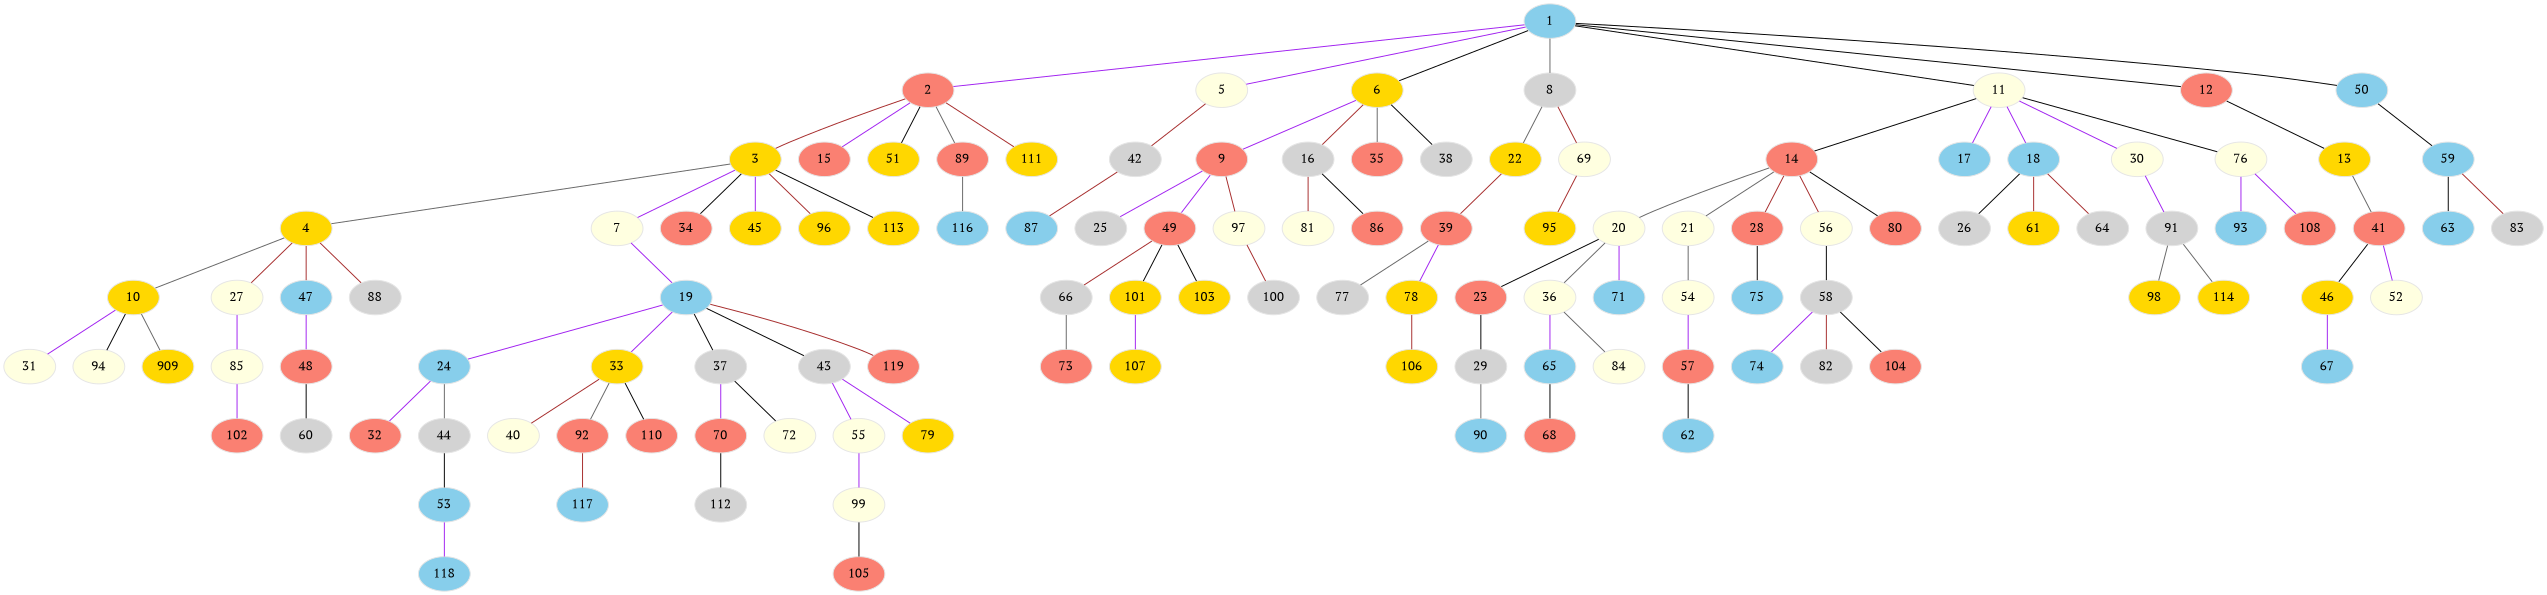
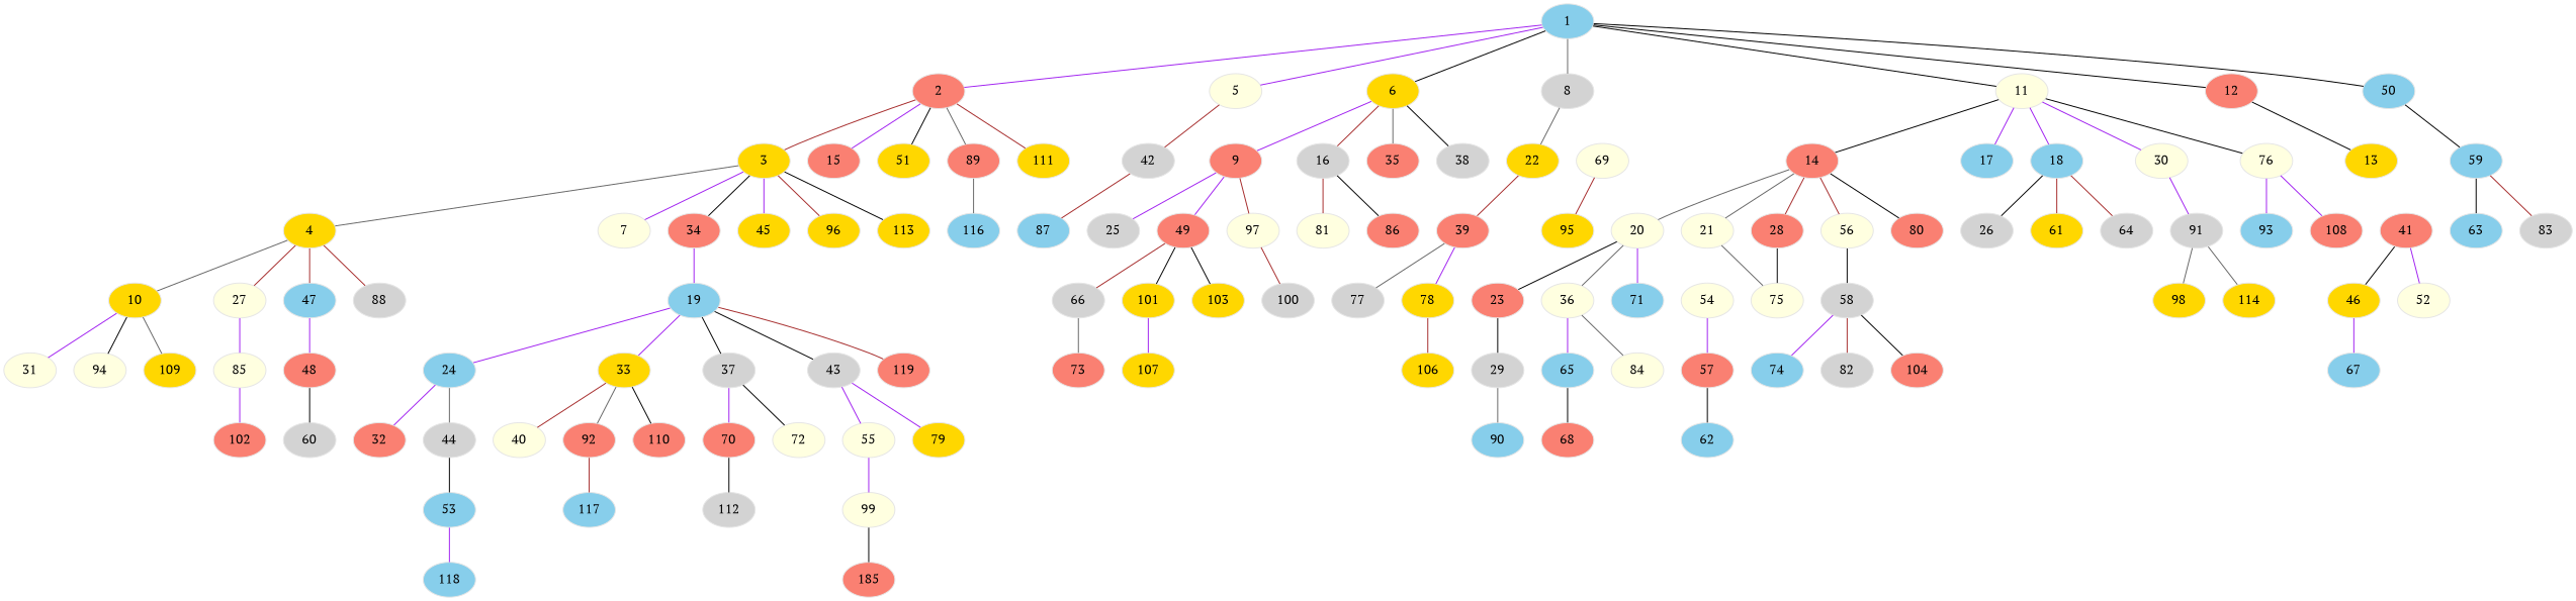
  graph {
    fontname="PT Serif"
    node [color=gray90 fillcolor=salmon fontname="PT Serif" style=filled]
    edge [color=purple fontname="PT Serif"]
    1 [fillcolor=skyblue]
    2
    5 [fillcolor=lightyellow]
    6 [fillcolor=gold]
    8 [fillcolor=lightgrey]
    11 [fillcolor=lightyellow]
    12
    50 [fillcolor=skyblue]
    3 [fillcolor=gold]
    15
    51 [fillcolor=gold]
    89
    111 [fillcolor=gold]
    42 [fillcolor=lightgrey]
    9
    16 [fillcolor=lightgrey]
    35
    38 [fillcolor=lightgrey]
    22 [fillcolor=gold]
    69 [fillcolor=lightyellow]
    14
    17 [fillcolor=skyblue]
    18 [fillcolor=skyblue]
    30 [fillcolor=lightyellow]
    76 [fillcolor=lightyellow]
    13 [fillcolor=gold]
    59 [fillcolor=skyblue]
    4 [fillcolor=gold]
    7 [fillcolor=lightyellow]
    34
    45 [fillcolor=gold]
    96 [fillcolor=gold]
    113 [fillcolor=gold]
    116 [fillcolor=skyblue]
    10 [fillcolor=gold]
    27 [fillcolor=lightyellow]
    47 [fillcolor=skyblue]
    88 [fillcolor=lightgrey]
    19 [fillcolor=skyblue]
    31 [fillcolor=lightyellow]
    94 [fillcolor=lightyellow]
-   109 [fillcolor=gold label=909]
+   109 [fillcolor=gold]
    85 [fillcolor=lightyellow]
    48
    87 [fillcolor=skyblue]
    25 [fillcolor=lightgrey]
    49
    97 [fillcolor=lightyellow]
    81 [fillcolor=lightyellow]
    86
    24 [fillcolor=skyblue]
    33 [fillcolor=gold]
    37 [fillcolor=lightgrey]
    43 [fillcolor=lightgrey]
    119
    39
    95 [fillcolor=gold]
    66 [fillcolor=lightgrey]
    101 [fillcolor=gold]
    103 [fillcolor=gold]
    100 [fillcolor=lightgrey]
    20 [fillcolor=lightyellow]
    21 [fillcolor=lightyellow]
    28
    56 [fillcolor=lightyellow]
    80
    26 [fillcolor=lightgrey]
    61 [fillcolor=gold]
    64 [fillcolor=lightgrey]
    91 [fillcolor=lightgrey]
    93 [fillcolor=skyblue]
    108
    41
    46 [fillcolor=gold]
    52 [fillcolor=lightyellow]
    23
    36 [fillcolor=lightyellow]
    71 [fillcolor=skyblue]
    54 [fillcolor=lightyellow]
-   75 [fillcolor=skyblue]
+   75 [fillcolor=lightyellow]
    58 [fillcolor=lightgrey]
    32
    44 [fillcolor=lightgrey]
    40 [fillcolor=lightyellow]
    92
    110
    70
    72 [fillcolor=lightyellow]
    55 [fillcolor=lightyellow]
    79 [fillcolor=gold]
    29 [fillcolor=lightgrey]
    65 [fillcolor=skyblue]
    84 [fillcolor=lightyellow]
    57
    77 [fillcolor=lightgrey]
    78 [fillcolor=gold]
    90 [fillcolor=skyblue]
    53 [fillcolor=skyblue]
    102
    98 [fillcolor=gold]
    114 [fillcolor=gold]
    117 [fillcolor=skyblue]
    68
    112 [fillcolor=lightgrey]
    106 [fillcolor=gold]
    67 [fillcolor=skyblue]
    99 [fillcolor=lightyellow]
    118 [fillcolor=skyblue]
    60 [fillcolor=lightgrey]
    73
    107 [fillcolor=gold]
    63 [fillcolor=skyblue]
    83 [fillcolor=lightgrey]
    62 [fillcolor=skyblue]
-   105
+   105 [label=185]
    74 [fillcolor=skyblue]
    82 [fillcolor=lightgrey]
    104
    1 -- 2
    1 -- 5
    1 -- 6 [color=black]
    1 -- 8 [color=gray40]
    1 -- 11 [color=black]
    1 -- 12 [color=black]
    1 -- 50 [color=black]
    2 -- 3 [color=brown]
    2 -- 15
    2 -- 51 [color=black]
    2 -- 89 [color=gray40]
    2 -- 111 [color=brown]
    5 -- 42 [color=brown]
    6 -- 9
    6 -- 16 [color=brown]
    6 -- 35 [color=gray40]
    6 -- 38 [color=black]
    8 -- 22 [color=gray40]
-   8 -- 69 [color=brown]
    11 -- 14 [color=black]
    11 -- 17
    11 -- 18
    11 -- 30
    11 -- 76 [color=black]
    12 -- 13 [color=black]
    50 -- 59 [color=black]
    3 -- 4 [color=gray40]
    3 -- 7
    3 -- 34 [color=black]
    3 -- 45
    3 -- 96 [color=brown]
    3 -- 113 [color=black]
    89 -- 116 [color=gray40]
    42 -- 87 [color=brown]
    9 -- 25
    9 -- 49
    9 -- 97 [color=brown]
    16 -- 81 [color=brown]
    16 -- 86 [color=black]
    22 -- 39 [color=brown]
    69 -- 95 [color=brown]
    14 -- 20 [color=gray40]
    14 -- 21 [color=gray40]
    14 -- 28 [color=brown]
    14 -- 56 [color=brown]
    14 -- 80 [color=black]
    18 -- 26 [color=black]
    18 -- 61 [color=brown]
    18 -- 64 [color=brown]
    30 -- 91
    76 -- 93
    76 -- 108
-   13 -- 41 [color=gray40]
    59 -- 63 [color=black]
    59 -- 83 [color=brown]
    4 -- 10 [color=gray40]
    4 -- 27 [color=brown]
    4 -- 47 [color=brown]
    4 -- 88 [color=brown]
-   7 -- 19
+   34 -- 19
    10 -- 31
    10 -- 94 [color=black]
    10 -- 109 [color=gray40]
    27 -- 85
    47 -- 48
    19 -- 24
    19 -- 33
    19 -- 37 [color=black]
    19 -- 43 [color=black]
    19 -- 119 [color=brown]
    85 -- 102
    48 -- 60 [color=black]
    49 -- 66 [color=brown]
    49 -- 101 [color=black]
    49 -- 103 [color=black]
    97 -- 100 [color=brown]
    24 -- 32
    24 -- 44 [color=gray40]
    33 -- 40 [color=brown]
    33 -- 92 [color=gray40]
    33 -- 110 [color=black]
    37 -- 70
    37 -- 72 [color=black]
    43 -- 55
    43 -- 79
    39 -- 77 [color=gray40]
    39 -- 78
    66 -- 73 [color=gray40]
    101 -- 107
    20 -- 23 [color=black]
    20 -- 36 [color=gray40]
    20 -- 71
-   21 -- 54 [color=gray40]
+   21 -- 75 [color=gray40]
    28 -- 75 [color=black]
    56 -- 58 [color=black]
    91 -- 98 [color=gray40]
    91 -- 114 [color=gray40]
    41 -- 46 [color=black]
    41 -- 52
    46 -- 67
    23 -- 29 [color=black]
    36 -- 65
    36 -- 84 [color=gray40]
    54 -- 57
    58 -- 74
    58 -- 82 [color=brown]
    58 -- 104 [color=black]
    44 -- 53 [color=black]
    92 -- 117 [color=brown]
    70 -- 112 [color=black]
    55 -- 99
    29 -- 90 [color=gray40]
    65 -- 68 [color=black]
    57 -- 62 [color=black]
    78 -- 106 [color=brown]
    53 -- 118
    99 -- 105 [color=black]
  }
